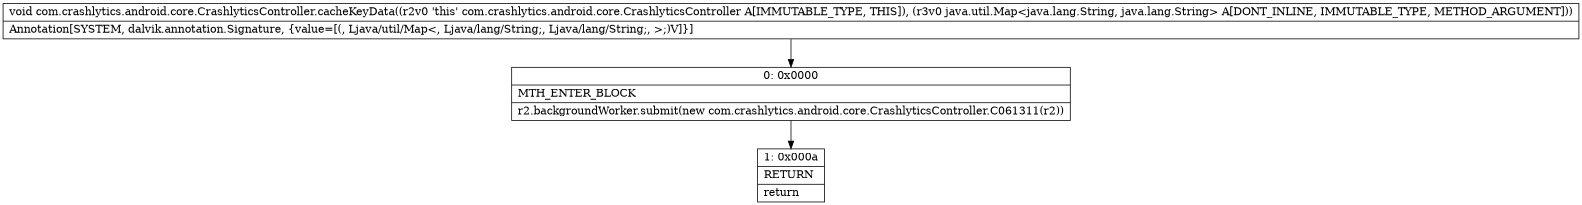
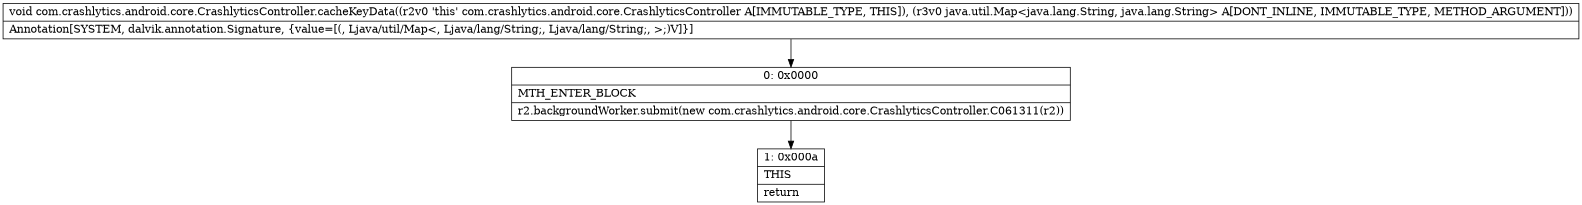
  digraph {
    node [shape=record]
    n1 [label="{0\:\ 0x0000|MTH_ENTER_BLOCK\l|r2.backgroundWorker.submit(new com.crashlytics.android.core.CrashlyticsController.C061311(r2))\l}"]
-   n2 [label="{1\:\ 0x000a|RETURN\l|return\l}"]
+   n2 [label="{1\:\ 0x000a|THIS\l|return\l}"]
    n3 [label="{void com.crashlytics.android.core.CrashlyticsController.cacheKeyData((r2v0 'this' com.crashlytics.android.core.CrashlyticsController A[IMMUTABLE_TYPE, THIS]), (r3v0 java.util.Map\<java.lang.String, java.lang.String\> A[DONT_INLINE, IMMUTABLE_TYPE, METHOD_ARGUMENT]))  | Annotation[SYSTEM, dalvik.annotation.Signature, \{value=[(, Ljava\/util\/Map\<, Ljava\/lang\/String;, Ljava\/lang\/String;, \>;)V]\}]\l}"]
    n1 -> n2
    n3 -> n1
  }
